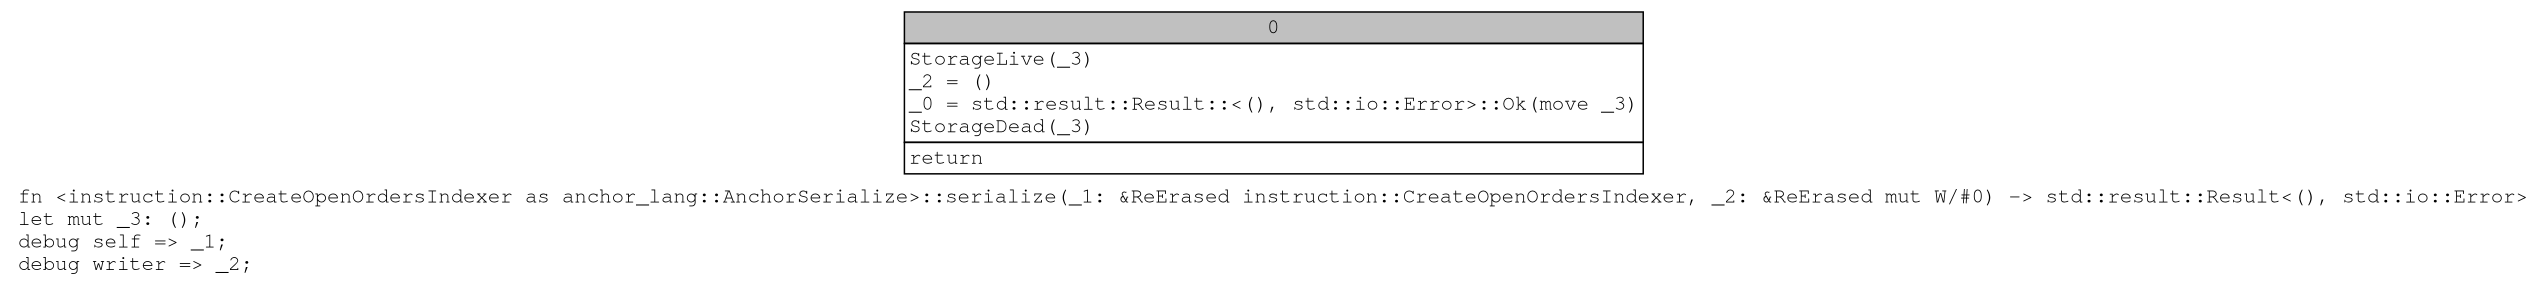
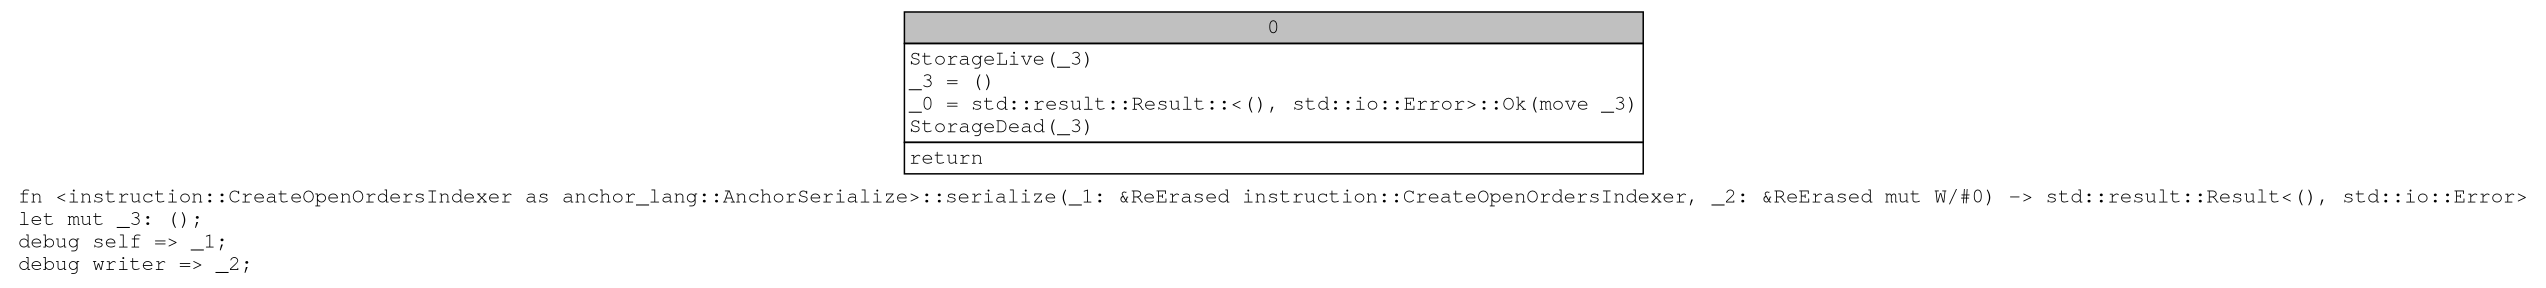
  digraph {
    fontname="Courier, monospace"
    label=<fn &lt;instruction::CreateOpenOrdersIndexer as anchor_lang::AnchorSerialize&gt;::serialize(_1: &amp;ReErased instruction::CreateOpenOrdersIndexer, _2: &amp;ReErased mut W/#0) -&gt; std::result::Result&lt;(), std::io::Error&gt;<br align="left"/>let mut _3: ();<br align="left"/>debug self =&gt; _1;<br align="left"/>debug writer =&gt; _2;<br align="left"/>>
-   n1 [fontname="Courier, monospace" label=<<table border="0" cellborder="1" cellspacing="0"><tr><td bgcolor="gray" align="center" colspan="1">0</td></tr><tr><td align="left" balign="left">StorageLive(_3)<br/>_2 = ()<br/>_0 = std::result::Result::&lt;(), std::io::Error&gt;::Ok(move _3)<br/>StorageDead(_3)<br/></td></tr><tr><td align="left">return</td></tr></table>> shape=none]
+   n1 [fontname="Courier, monospace" label=<<table border="0" cellborder="1" cellspacing="0"><tr><td bgcolor="gray" align="center" colspan="1">0</td></tr><tr><td align="left" balign="left">StorageLive(_3)<br/>_3 = ()<br/>_0 = std::result::Result::&lt;(), std::io::Error&gt;::Ok(move _3)<br/>StorageDead(_3)<br/></td></tr><tr><td align="left">return</td></tr></table>> shape=none]
  }
